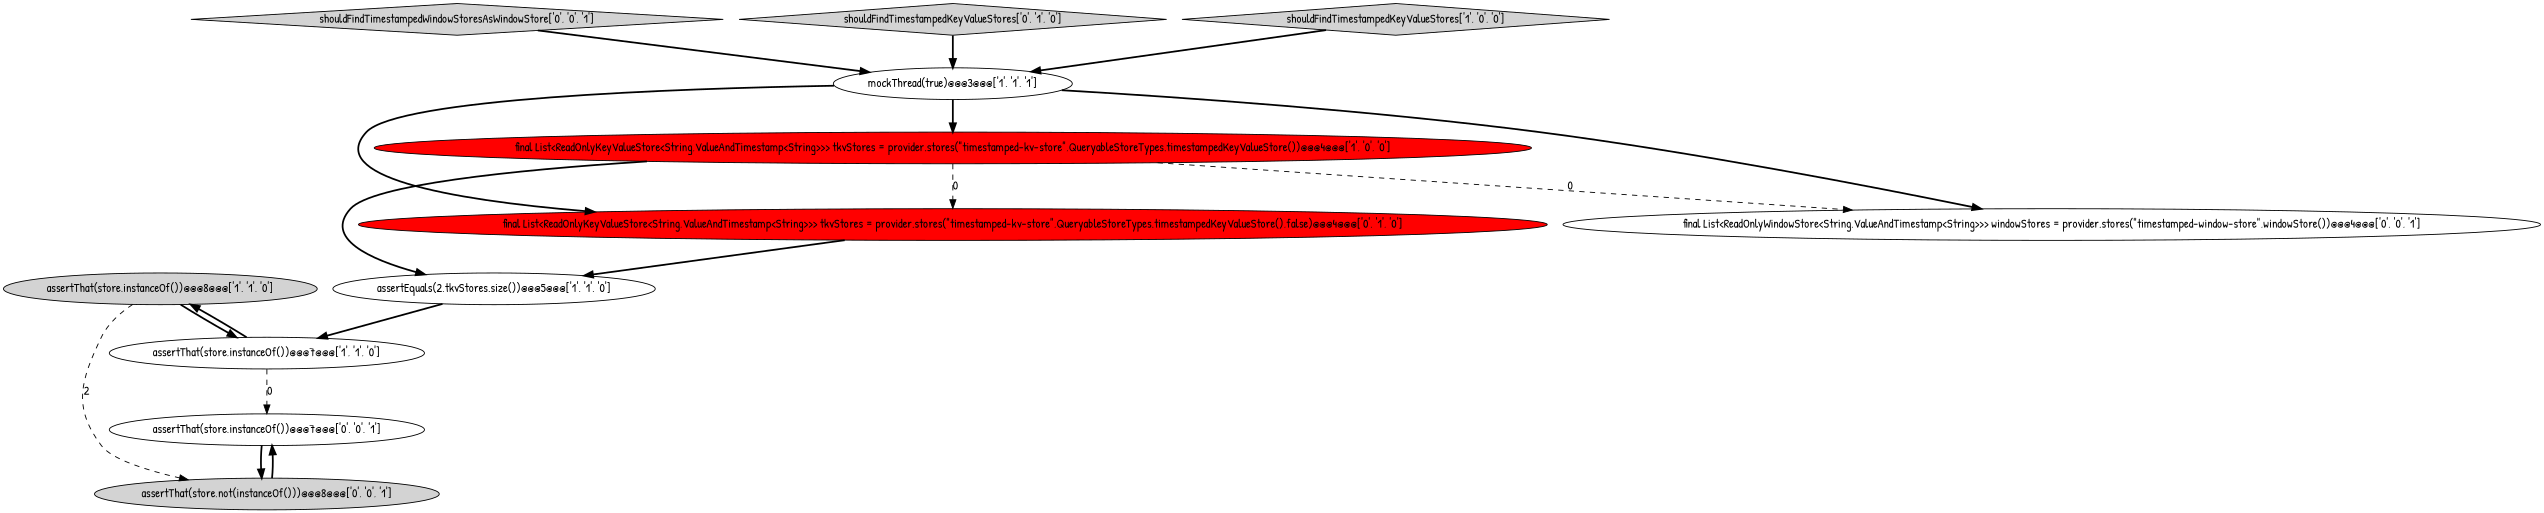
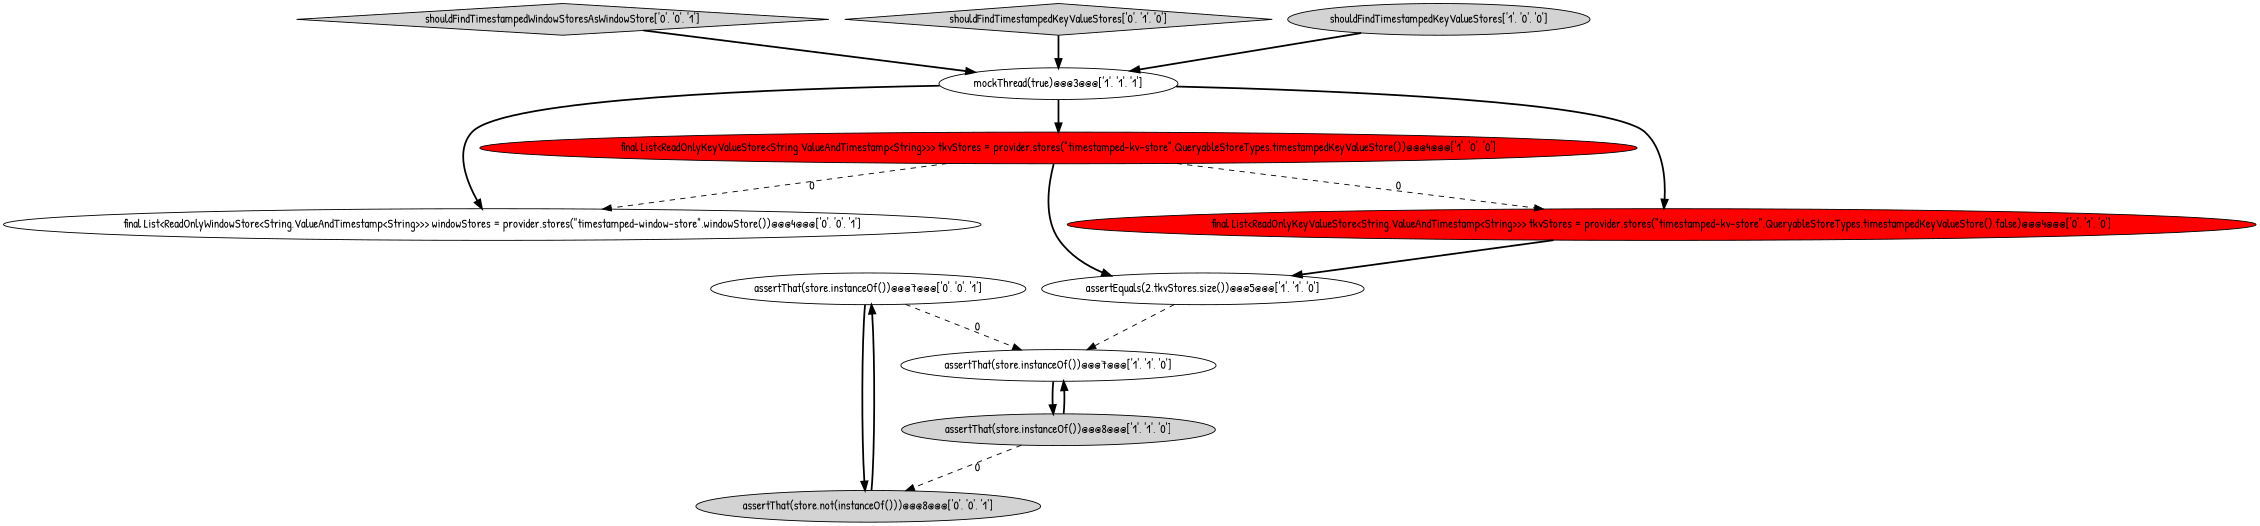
  digraph {
    fontname="Patrick Hand"
    node [fillcolor=white fontname="Patrick Hand" shape=ellipse style=filled]
    edge [fontname="Patrick Hand" style=bold]
    n1 [label="assertThat(store,instanceOf())@@@7@@@['0', '0', '1']"]
    n2 [fillcolor=lightgray label="assertThat(store,not(instanceOf()))@@@8@@@['0', '0', '1']"]
    n3 [label="assertThat(store,instanceOf())@@@7@@@['1', '1', '0']"]
    n4 [fillcolor=lightgray label="assertThat(store,instanceOf())@@@8@@@['1', '1', '0']"]
    n5 [fillcolor=lightgray label="shouldFindTimestampedWindowStoresAsWindowStore['0', '0', '1']" shape=diamond]
    n6 [label="mockThread(true)@@@3@@@['1', '1', '1']"]
    n7 [label="final List<ReadOnlyWindowStore<String,ValueAndTimestamp<String>>> windowStores = provider.stores(\"timestamped-window-store\",windowStore())@@@4@@@['0', '0', '1']"]
    n8 [fillcolor=red label="final List<ReadOnlyKeyValueStore<String,ValueAndTimestamp<String>>> tkvStores = provider.stores(\"timestamped-kv-store\",QueryableStoreTypes.timestampedKeyValueStore(),false)@@@4@@@['0', '1', '0']"]
    n9 [fillcolor=red label="final List<ReadOnlyKeyValueStore<String,ValueAndTimestamp<String>>> tkvStores = provider.stores(\"timestamped-kv-store\",QueryableStoreTypes.timestampedKeyValueStore())@@@4@@@['1', '0', '0']"]
    n10 [label="assertEquals(2,tkvStores.size())@@@5@@@['1', '1', '0']"]
    n11 [fillcolor=lightgray label="shouldFindTimestampedKeyValueStores['0', '1', '0']" shape=diamond]
-   n12 [fillcolor=lightgray label="shouldFindTimestampedKeyValueStores['1', '0', '0']" shape=diamond]
+   n12 [fillcolor=lightgray label="shouldFindTimestampedKeyValueStores['1', '0', '0']"]
    n1 -> n2
    n2 -> n1
-   n3 -> n1 [label=0 style=dashed]
+   n1 -> n3 [label=0 style=dashed]
    n3 -> n4
-   n4 -> n2 [label=2 style=dashed]
+   n4 -> n2 [label=0 style=dashed]
    n4 -> n3
    n5 -> n6
    n6 -> n7
    n6 -> n8
    n6 -> n9
    n8 -> n10
    n9 -> n7 [label=0 style=dashed]
    n9 -> n8 [label=0 style=dashed]
    n9 -> n10
-   n10 -> n3
+   n10 -> n3 [style=dashed]
    n11 -> n6
    n12 -> n6
  }
